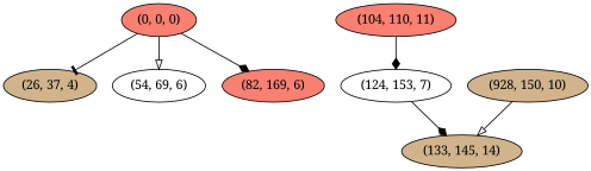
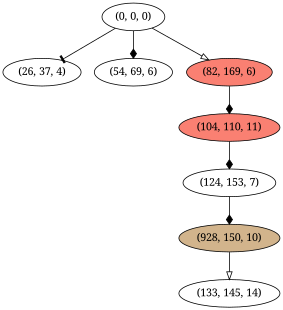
  digraph {
    fontname="Noto Serif"
    node [fillcolor=white fontname="Noto Serif" style=filled]
    edge [arrowhead=onormal fontname="Noto Serif"]
-   "(26, 37, 4)" [fillcolor=tan]
-   "(0, 0, 0)" [fillcolor=salmon]
+   "(26, 37, 4)"
+   "(0, 0, 0)"
    "(54, 69, 6)"
    "(82, 169, 6)" [fillcolor=salmon]
    "(104, 110, 11)" [fillcolor=salmon]
    "(124, 153, 7)"
    n7 [fillcolor=tan label="(928, 150, 10)"]
-   "(133, 145, 14)" [fillcolor=tan]
+   "(133, 145, 14)"
    "(0, 0, 0)" -> "(26, 37, 4)" [arrowhead=tee]
-   "(0, 0, 0)" -> "(54, 69, 6)"
-   "(0, 0, 0)" -> "(82, 169, 6)" [arrowhead=diamond]
+   "(0, 0, 0)" -> "(54, 69, 6)" [arrowhead=diamond]
+   "(0, 0, 0)" -> "(82, 169, 6)"
+   "(82, 169, 6)" -> "(104, 110, 11)" [arrowhead=diamond]
    "(104, 110, 11)" -> "(124, 153, 7)" [arrowhead=diamond]
-   "(124, 153, 7)" -> "(133, 145, 14)" [arrowhead=diamond]
+   "(124, 153, 7)" -> n7 [arrowhead=diamond]
    n7 -> "(133, 145, 14)"
  }
